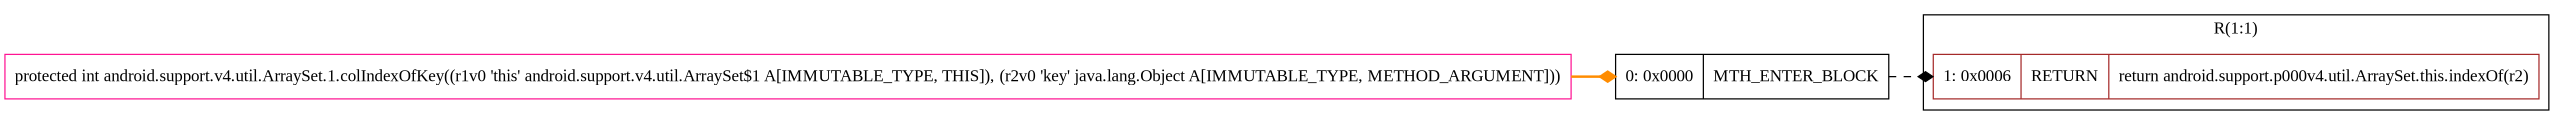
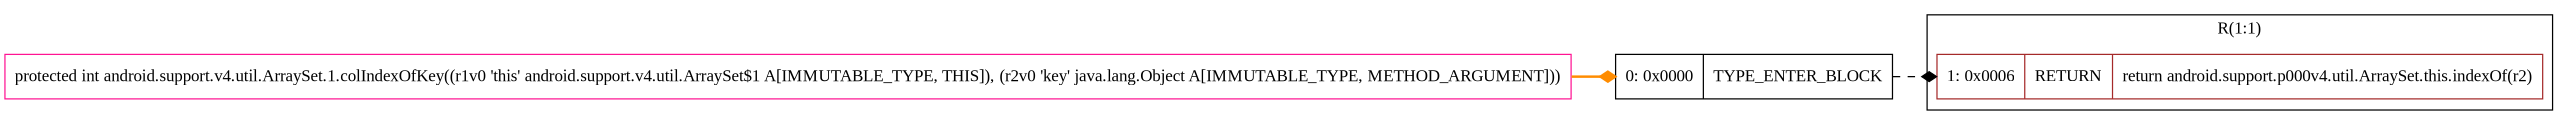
  digraph {
    rankdir=LR
    fontname="Liberation Serif"
    node [shape=record fontname="Liberation Serif"]
    edge [arrowhead=diamond fontname="Liberation Serif"]
    n1 [color=brown label="{1\:\ 0x0006|RETURN\l|return android.support.p000v4.util.ArraySet.this.indexOf(r2)\l}"]
-   n2 [color=black label="{0\:\ 0x0000|MTH_ENTER_BLOCK\l}"]
+   n2 [color=black label="{0\:\ 0x0000|TYPE_ENTER_BLOCK\l}"]
    n3 [label="{protected int android.support.v4.util.ArraySet.1.colIndexOfKey((r1v0 'this' android.support.v4.util.ArraySet$1 A[IMMUTABLE_TYPE, THIS]), (r2v0 'key' java.lang.Object A[IMMUTABLE_TYPE, METHOD_ARGUMENT])) }" color=deeppink]
    subgraph cluster_1 {
      label="R(1:1)"
      n1
    }
    n2 -> n1 [color=black style=dashed]
    n3 -> n2 [color=darkorange style=bold]
  }
